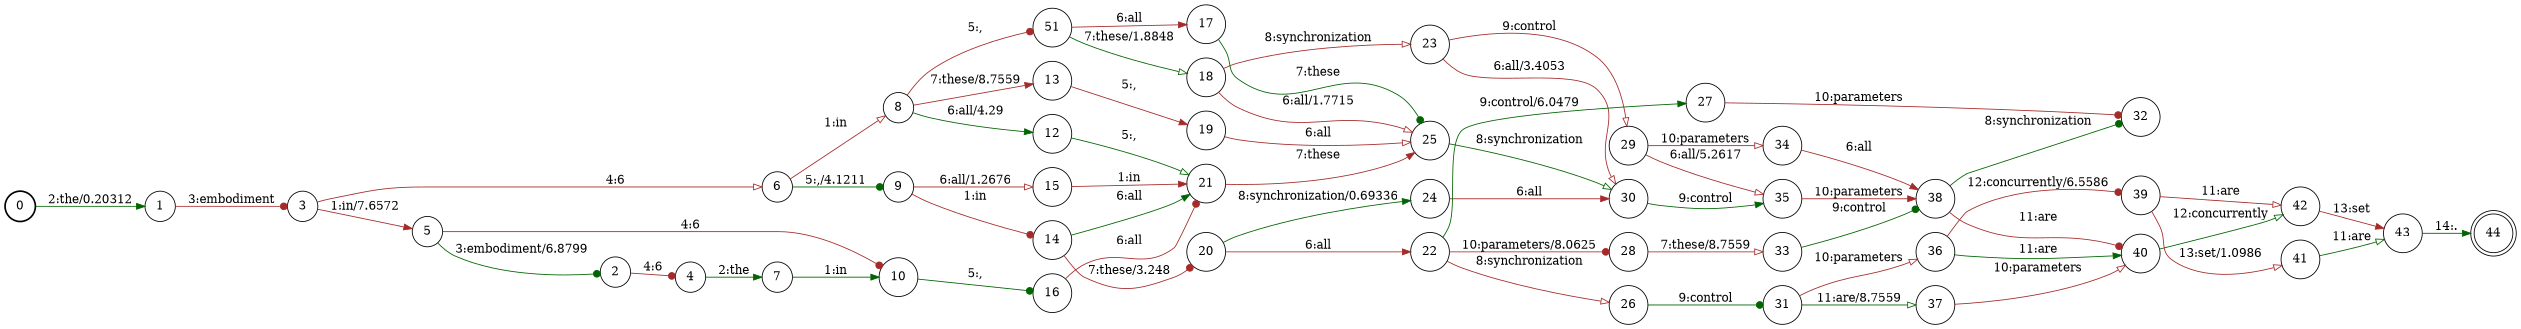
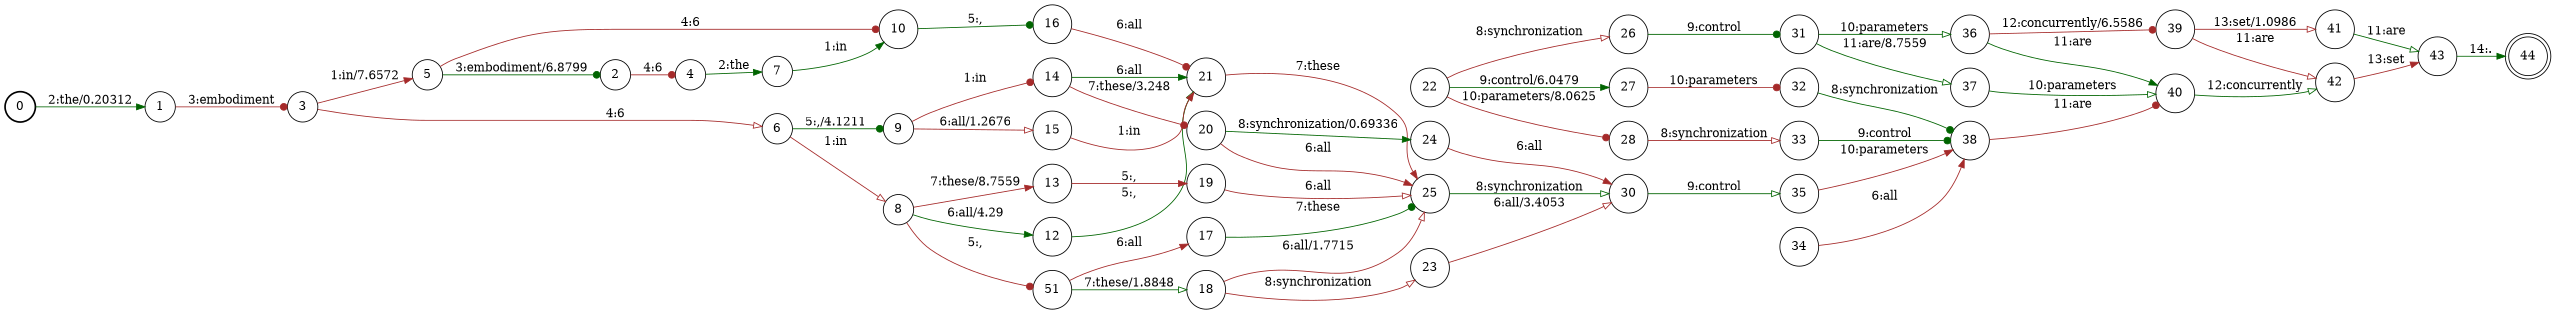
  digraph {
    nodesep=0.25
    rankdir=LR
    ranksep=0.4
    node [fontsize=14 shape=circle style=solid]
    edge [arrowhead=onormal color=brown fontsize=14]
    n1 [label=0 style=bold]
    n2 [label=1]
    n3 [label=3]
    n4 [label=2]
    n5 [label=4]
    n6 [label=5]
    n7 [label=6]
    n8 [label=7]
    n9 [label=10]
    n10 [label=8]
    n11 [label=9]
    n12 [label=16]
    n13 [label=51]
    n14 [label=12]
    n15 [label=13]
    n16 [label=14]
    n17 [label=15]
    n18 [label=21]
    n19 [label=17]
    n20 [label=18]
    n21 [label=19]
    n22 [label=20]
    n23 [label=25]
    n24 [label=23]
    n25 [label=24]
    n26 [label=22]
    n27 [label=26]
    n28 [label=27]
    n29 [label=28]
    n30 [label=30]
-   n31 [label=29]
    n32 [label=31]
    n33 [label=32]
    n34 [label=33]
    n35 [label=35]
    n36 [label=34]
    n37 [label=36]
    n38 [label=37]
    n39 [label=38]
    n40 [label=40]
    n41 [label=39]
    n42 [label=42]
    n43 [label=41]
    n44 [label=43]
    n45 [label=44 shape=doublecircle]
    n1 -> n2 [arrowhead=normal color=darkgreen label="2:the/0.20312"]
    n2 -> n3 [arrowhead=dot label="3:embodiment"]
    n3 -> n6 [arrowhead=normal label="1:in/7.6572"]
    n3 -> n7 [label="4:6"]
    n4 -> n5 [arrowhead=dot label="4:6"]
    n5 -> n8 [arrowhead=normal color=darkgreen label="2:the"]
    n6 -> n4 [arrowhead=dot color=darkgreen label="3:embodiment/6.8799"]
    n6 -> n9 [arrowhead=dot label="4:6"]
    n7 -> n10 [label="1:in"]
    n7 -> n11 [arrowhead=dot color=darkgreen label="5:,/4.1211"]
    n8 -> n9 [arrowhead=normal color=darkgreen label="1:in"]
    n9 -> n12 [arrowhead=dot color=darkgreen label="5:,"]
    n10 -> n13 [arrowhead=dot label="5:,"]
    n10 -> n14 [arrowhead=normal color=darkgreen label="6:all/4.29"]
    n10 -> n15 [arrowhead=normal label="7:these/8.7559"]
    n11 -> n16 [arrowhead=dot label="1:in"]
    n11 -> n17 [label="6:all/1.2676"]
    n12 -> n18 [arrowhead=dot label="6:all"]
    n13 -> n19 [arrowhead=normal label="6:all"]
    n13 -> n20 [color=darkgreen label="7:these/1.8848"]
    n14 -> n18 [color=darkgreen label="5:,"]
    n15 -> n21 [arrowhead=normal label="5:,"]
    n16 -> n18 [arrowhead=normal color=darkgreen label="6:all"]
    n16 -> n22 [arrowhead=dot label="7:these/3.248"]
    n17 -> n18 [arrowhead=normal label="1:in"]
    n18 -> n23 [arrowhead=normal label="7:these"]
    n19 -> n23 [arrowhead=dot color=darkgreen label="7:these"]
    n20 -> n23 [label="6:all/1.7715"]
    n20 -> n24 [label="8:synchronization"]
    n21 -> n23 [label="6:all"]
-   n22 -> n26 [arrowhead=normal label="6:all"]
+   n22 -> n23 [arrowhead=normal label="6:all"]
    n22 -> n25 [arrowhead=normal color=darkgreen label="8:synchronization/0.69336"]
    n23 -> n30 [color=darkgreen label="8:synchronization"]
    n24 -> n30 [label="6:all/3.4053"]
-   n24 -> n31 [label="9:control"]
    n25 -> n30 [arrowhead=normal label="6:all"]
    n26 -> n27 [label="8:synchronization"]
    n26 -> n28 [arrowhead=normal color=darkgreen label="9:control/6.0479"]
    n26 -> n29 [arrowhead=dot label="10:parameters/8.0625"]
    n27 -> n32 [arrowhead=dot color=darkgreen label="9:control"]
    n28 -> n33 [arrowhead=dot label="10:parameters"]
-   n29 -> n34 [label="7:these/8.7559"]
-   n30 -> n35 [arrowhead=normal color=darkgreen label="9:control"]
-   n31 -> n35 [label="6:all/5.2617"]
-   n31 -> n36 [label="10:parameters"]
-   n32 -> n37 [label="10:parameters"]
+   n29 -> n34 [label="8:synchronization"]
+   n30 -> n35 [color=darkgreen label="9:control"]
+   n32 -> n37 [color=darkgreen label="10:parameters"]
    n32 -> n38 [color=darkgreen label="11:are/8.7559"]
-   n39 -> n33 [arrowhead=dot color=darkgreen label="8:synchronization"]
+   n33 -> n39 [arrowhead=dot color=darkgreen label="8:synchronization"]
    n34 -> n39 [arrowhead=dot color=darkgreen label="9:control"]
    n35 -> n39 [arrowhead=normal label="10:parameters"]
    n36 -> n39 [arrowhead=normal label="6:all"]
    n37 -> n40 [arrowhead=normal color=darkgreen label="11:are"]
    n37 -> n41 [arrowhead=dot label="12:concurrently/6.5586"]
-   n38 -> n40 [label="10:parameters"]
+   n38 -> n40 [color=darkgreen label="10:parameters"]
    n39 -> n40 [arrowhead=dot label="11:are"]
    n40 -> n42 [color=darkgreen label="12:concurrently"]
    n41 -> n42 [label="11:are"]
    n41 -> n43 [label="13:set/1.0986"]
    n42 -> n44 [arrowhead=normal label="13:set"]
    n43 -> n44 [color=darkgreen label="11:are"]
    n44 -> n45 [arrowhead=normal color=darkgreen label="14:."]
  }
